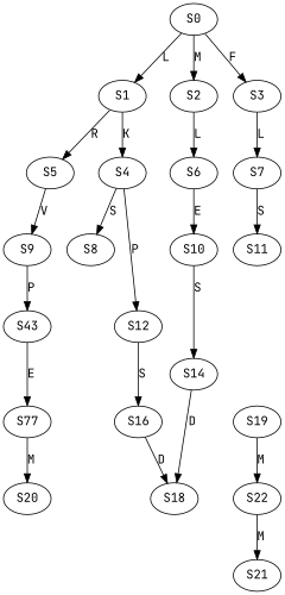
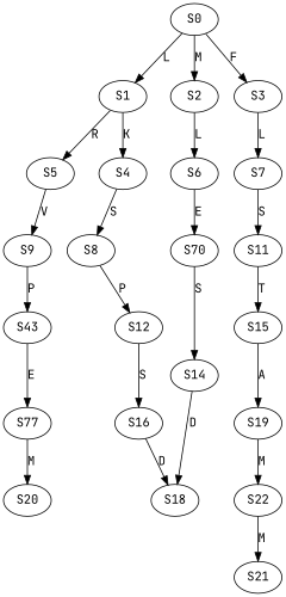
  strict digraph {
    fontname="JetBrains Mono"
    node [fontname="JetBrains Mono"]
    edge [fontname="JetBrains Mono"]
    S0
    S1
    S2
    S3
    S4
    S5
    S6
    S7
    S8
    S9
-   S10
+   S10 [label=S70]
    S11
    S12
    n14 [label=S43]
    S14
+   S15
    S16
    n18 [label=S77]
    S18
    S19
    S20
    S22
    S21
    S0 -> S1 [label=L]
    S0 -> S2 [label=M]
    S0 -> S3 [label=F]
    S1 -> S4 [label=K]
    S1 -> S5 [label=R]
    S2 -> S6 [label=L]
    S3 -> S7 [label=L]
    S4 -> S8 [label=S]
    S5 -> S9 [label=V]
    S6 -> S10 [label=E]
    S7 -> S11 [label=S]
-   S4 -> S12 [label=P]
+   S8 -> S12 [label=P]
    S9 -> n14 [label=P]
    S10 -> S14 [label=S]
+   S11 -> S15 [label=T]
    S12 -> S16 [label=S]
    n14 -> n18 [label=E]
    S14 -> S18 [label=D]
+   S15 -> S19 [label=A]
    S16 -> S18 [label=D]
    n18 -> S20 [label=M]
    S19 -> S22 [label=M]
    S22 -> S21 [label=M]
  }
